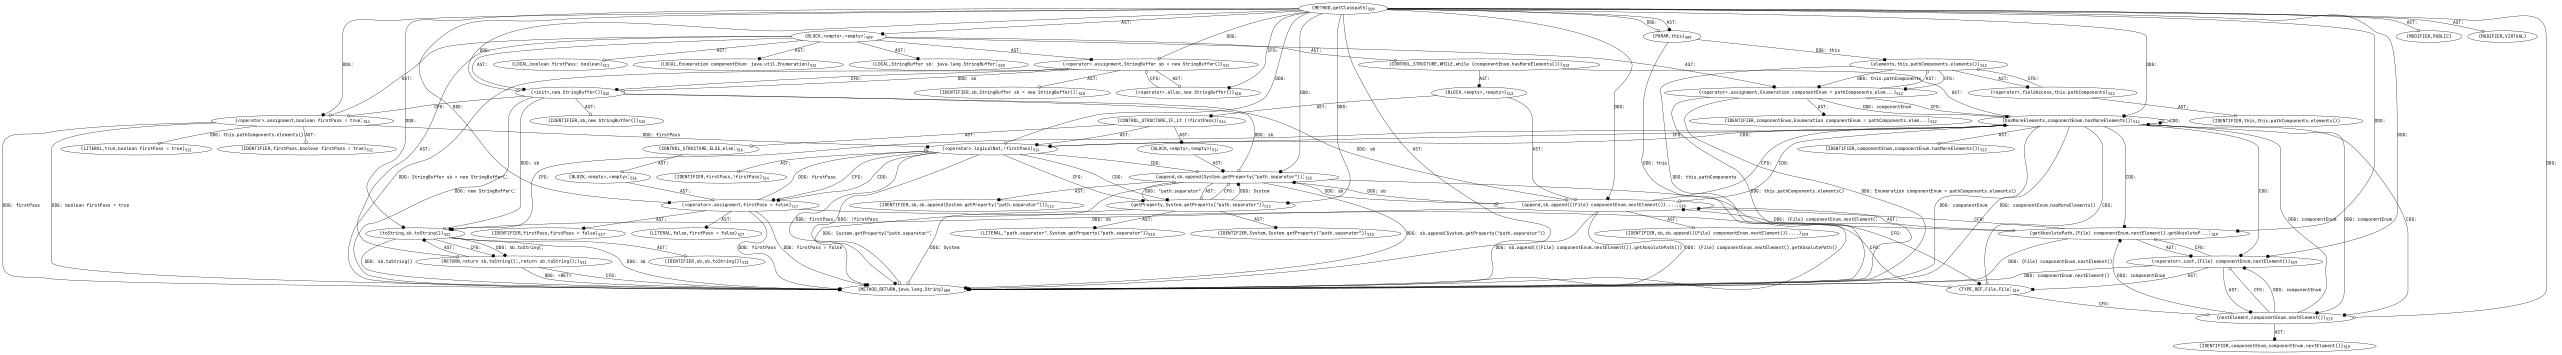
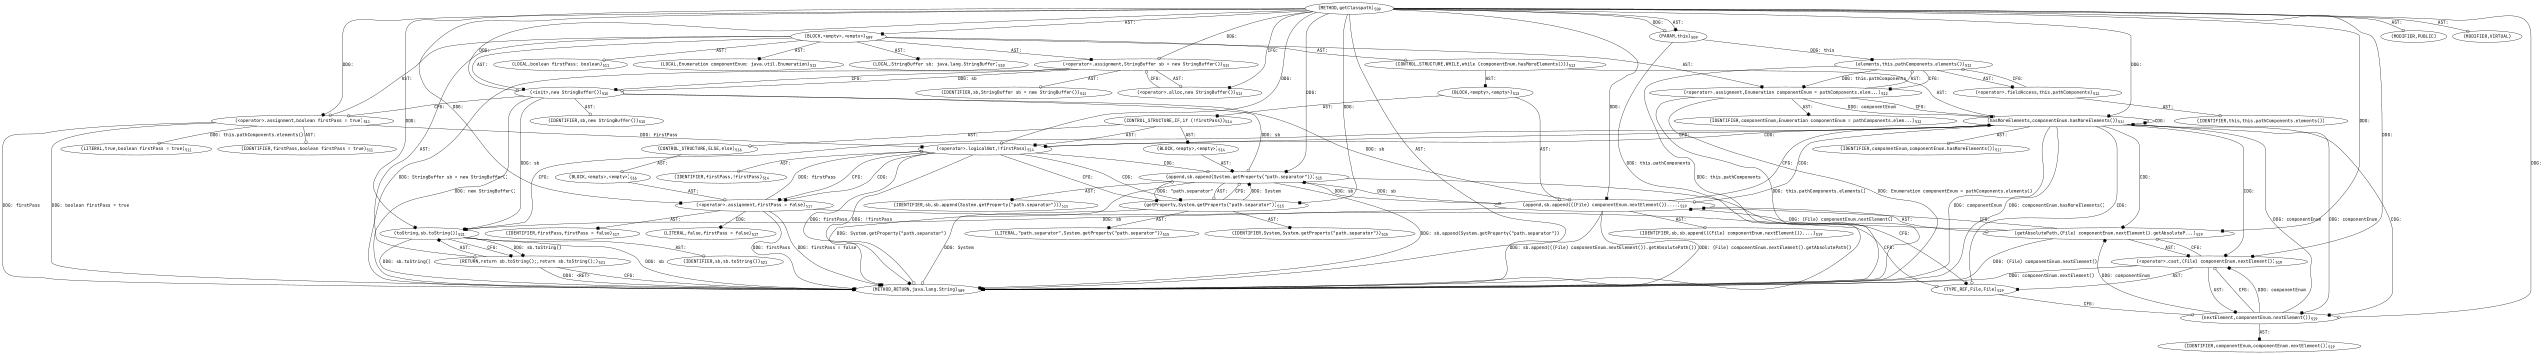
  digraph {
    fontname="JetBrains Mono"
    node [fontname="JetBrains Mono"]
    edge [arrowhead=box fontname="JetBrains Mono"]
    n1 [label=<(METHOD,getClasspath)<SUB>509</SUB>>]
    n2 [label=<(PARAM,this)<SUB>509</SUB>>]
    n3 [label=<(BLOCK,&lt;empty&gt;,&lt;empty&gt;)<SUB>509</SUB>>]
    n4 [label=<(&lt;operator&gt;.assignment,StringBuffer sb = new StringBuffer())<SUB>510</SUB>>]
    n5 [label=<(&lt;operator&gt;.alloc,new StringBuffer())<SUB>510</SUB>>]
    n6 [label=<(&lt;init&gt;,new StringBuffer())<SUB>510</SUB>>]
    n7 [label=<(&lt;operator&gt;.assignment,boolean firstPass = true)<SUB>511</SUB>>]
    n8 [label=<(hasMoreElements,componentEnum.hasMoreElements())<SUB>514</SUB>>]
    n9 [label=<(&lt;operator&gt;.logicalNot,!firstPass)<SUB>514</SUB>>]
    n10 [label=<(append,sb.append(System.getProperty(&quot;path.separator&quot;)))<SUB>515</SUB>>]
    n11 [label=<(getProperty,System.getProperty(&quot;path.separator&quot;))<SUB>515</SUB>>]
    n12 [label=<(&lt;operator&gt;.assignment,firstPass = false)<SUB>517</SUB>>]
    n13 [label=<(append,sb.append(((File) componentEnum.nextElement())....)<SUB>519</SUB>>]
    n14 [label=<(getAbsolutePath,(File) componentEnum.nextElement().getAbsoluteP...)<SUB>519</SUB>>]
    n15 [label=<(&lt;operator&gt;.cast,(File) componentEnum.nextElement())<SUB>519</SUB>>]
    n16 [label=<(nextElement,componentEnum.nextElement())<SUB>519</SUB>>]
    n17 [label=<(toString,sb.toString())<SUB>521</SUB>>]
    n18 [label=<(MODIFIER,PUBLIC)>]
    n19 [label=<(MODIFIER,VIRTUAL)>]
    n20 [label=<(METHOD_RETURN,java.lang.String)<SUB>509</SUB>>]
    n21 [label=<(elements,this.pathComponents.elements())<SUB>512</SUB>>]
    n22 [label=<(LOCAL,StringBuffer sb: java.lang.StringBuffer)<SUB>510</SUB>>]
    n23 [label=<(LOCAL,boolean firstPass: boolean)<SUB>511</SUB>>]
    n24 [label=<(LOCAL,Enumeration componentEnum: java.util.Enumeration)<SUB>512</SUB>>]
    n25 [label=<(&lt;operator&gt;.assignment,Enumeration componentEnum = pathComponents.elem...)<SUB>512</SUB>>]
    n26 [label=<(CONTROL_STRUCTURE,WHILE,while (componentEnum.hasMoreElements()))<SUB>513</SUB>>]
    n27 [label=<(RETURN,return sb.toString();,return sb.toString();)<SUB>521</SUB>>]
    n28 [label=<(IDENTIFIER,sb,StringBuffer sb = new StringBuffer())<SUB>510</SUB>>]
    n29 [label=<(IDENTIFIER,sb,new StringBuffer())<SUB>510</SUB>>]
    n30 [label=<(IDENTIFIER,firstPass,boolean firstPass = true)<SUB>511</SUB>>]
    n31 [label=<(LITERAL,true,boolean firstPass = true)<SUB>511</SUB>>]
    n32 [label=<(IDENTIFIER,componentEnum,componentEnum.hasMoreElements())<SUB>513</SUB>>]
    n33 [label=<(TYPE_REF,File,File)<SUB>519</SUB>>]
    n34 [label=<(IDENTIFIER,firstPass,!firstPass)<SUB>514</SUB>>]
    n35 [label=<(IDENTIFIER,sb,sb.append(System.getProperty(&quot;path.separator&quot;)))<SUB>515</SUB>>]
    n36 [label=<(IDENTIFIER,System,System.getProperty(&quot;path.separator&quot;))<SUB>515</SUB>>]
    n37 [label=<(LITERAL,&quot;path.separator&quot;,System.getProperty(&quot;path.separator&quot;))<SUB>515</SUB>>]
    n38 [label=<(IDENTIFIER,firstPass,firstPass = false)<SUB>517</SUB>>]
    n39 [label=<(LITERAL,false,firstPass = false)<SUB>517</SUB>>]
    n40 [label=<(IDENTIFIER,sb,sb.append(((File) componentEnum.nextElement())....)<SUB>519</SUB>>]
    n41 [label=<(IDENTIFIER,componentEnum,componentEnum.nextElement())<SUB>519</SUB>>]
    n42 [label=<(IDENTIFIER,sb,sb.toString())<SUB>521</SUB>>]
    n43 [label=<(&lt;operator&gt;.fieldAccess,this.pathComponents)<SUB>512</SUB>>]
    n44 [label=<(IDENTIFIER,componentEnum,Enumeration componentEnum = pathComponents.elem...)<SUB>512</SUB>>]
    n45 [label=<(BLOCK,&lt;empty&gt;,&lt;empty&gt;)<SUB>513</SUB>>]
    n46 [label=<(IDENTIFIER,this,this.pathComponents.elements())>]
    n47 [label=<(CONTROL_STRUCTURE,IF,if (!firstPass))<SUB>514</SUB>>]
    n48 [label=<(BLOCK,&lt;empty&gt;,&lt;empty&gt;)<SUB>514</SUB>>]
    n49 [label=<(CONTROL_STRUCTURE,ELSE,else)<SUB>516</SUB>>]
    n50 [label=<(BLOCK,&lt;empty&gt;,&lt;empty&gt;)<SUB>516</SUB>>]
    n1 -> n2 [label="AST: "]
    n1 -> n2 [arrowhead=odot label="DDG: "]
    n1 -> n3 [label="AST: "]
    n1 -> n4 [arrowhead=odot label="DDG: "]
    n1 -> n5 [label="CFG: "]
    n1 -> n6 [arrowhead=odot label="DDG: "]
    n1 -> n7 [label="DDG: "]
    n1 -> n8 [label="DDG: "]
    n1 -> n9 [arrowhead=odot label="DDG: "]
    n1 -> n10 [label="DDG: "]
    n1 -> n11 [label="DDG: "]
    n1 -> n12 [label="DDG: "]
    n1 -> n13 [label="DDG: "]
    n1 -> n14 [label="DDG: "]
    n1 -> n15 [label="DDG: "]
    n1 -> n16 [arrowhead=odot label="DDG: "]
    n1 -> n17 [label="DDG: "]
    n1 -> n18 [arrowhead=odot label="AST: "]
    n1 -> n19 [arrowhead=odot label="AST: "]
    n1 -> n20 [label="AST: "]
-   n2 -> n20 [label="DDG: this"]
+   n2 -> n20 [label="DDG: this.pathComponents"]
    n2 -> n21 [label="DDG: this"]
    n3 -> n4 [label="AST: "]
    n3 -> n6 [label="AST: "]
    n3 -> n7 [arrowhead=odot label="AST: "]
    n3 -> n22 [label="AST: "]
    n3 -> n23 [arrowhead=odot label="AST: "]
    n3 -> n24 [label="AST: "]
    n3 -> n25 [label="AST: "]
    n3 -> n26 [arrowhead=odot label="AST: "]
    n3 -> n27 [arrowhead=odot label="AST: "]
    n4 -> n5 [arrowhead=odot label="AST: "]
    n4 -> n6 [label="CFG: "]
    n4 -> n6 [arrowhead=odot label="DDG: sb"]
    n4 -> n20 [arrowhead=odot label="DDG: StringBuffer sb = new StringBuffer()"]
    n4 -> n28 [arrowhead=odot label="AST: "]
    n5 -> n4 [arrowhead=odot label="CFG: "]
    n6 -> n7 [arrowhead=odot label="CFG: "]
    n6 -> n10 [arrowhead=odot label="DDG: sb"]
    n6 -> n13 [arrowhead=odot label="DDG: sb"]
    n6 -> n17 [arrowhead=odot label="DDG: sb"]
    n6 -> n20 [arrowhead=odot label="DDG: new StringBuffer()"]
    n6 -> n29 [arrowhead=odot label="AST: "]
    n7 -> n9 [label="DDG: firstPass"]
    n7 -> n20 [label="DDG: firstPass"]
    n7 -> n20 [arrowhead=odot label="DDG: boolean firstPass = true"]
    n7 -> n30 [arrowhead=odot label="AST: "]
    n7 -> n31 [arrowhead=odot label="DDG: this.pathComponents.elements()"]
    n8 -> n8 [label="CDG: "]
    n8 -> n9 [arrowhead=odot label="CFG: "]
    n8 -> n9 [label="CDG: "]
    n8 -> n13 [arrowhead=odot label="CDG: "]
    n8 -> n14 [label="CDG: "]
    n8 -> n15 [label="CDG: "]
    n8 -> n16 [label="DDG: componentEnum"]
    n8 -> n16 [label="CDG: "]
    n8 -> n17 [label="CFG: "]
    n8 -> n20 [arrowhead=odot label="DDG: componentEnum"]
    n8 -> n20 [arrowhead=odot label="DDG: componentEnum.hasMoreElements()"]
    n8 -> n32 [arrowhead=odot label="AST: "]
    n8 -> n33 [arrowhead=odot label="CDG: "]
    n9 -> n10 [arrowhead=odot label="CDG: "]
    n9 -> n11 [label="CFG: "]
    n9 -> n11 [label="CDG: "]
    n9 -> n12 [label="CFG: "]
    n9 -> n12 [label="CDG: "]
    n9 -> n20 [label="DDG: firstPass"]
    n9 -> n20 [label="DDG: !firstPass"]
    n9 -> n34 [arrowhead=odot label="AST: "]
    n10 -> n11 [arrowhead=odot label="AST: "]
    n10 -> n13 [arrowhead=odot label="DDG: sb"]
    n10 -> n20 [arrowhead=odot label="DDG: System.getProperty(&quot;path.separator&quot;)"]
    n10 -> n20 [label="DDG: sb.append(System.getProperty(&quot;path.separator&quot;))"]
    n10 -> n33 [label="CFG: "]
    n10 -> n35 [label="AST: "]
    n11 -> n10 [arrowhead=odot label="CFG: "]
    n11 -> n10 [label="DDG: System"]
    n11 -> n10 [arrowhead=odot label="DDG: &quot;path.separator&quot;"]
    n11 -> n20 [arrowhead=odot label="DDG: System"]
    n11 -> n36 [label="AST: "]
    n11 -> n37 [label="AST: "]
    n12 -> n9 [arrowhead=odot label="DDG: firstPass"]
    n12 -> n20 [arrowhead=odot label="DDG: firstPass"]
    n12 -> n20 [label="DDG: firstPass = false"]
    n12 -> n33 [arrowhead=odot label="CFG: "]
    n12 -> n38 [label="AST: "]
-   n12 -> n39 [label="AST: "]
+   n12 -> n39 [label="CDG: "]
    n13 -> n8 [label="CFG: "]
    n13 -> n10 [label="DDG: sb"]
    n13 -> n14 [arrowhead=odot label="AST: "]
    n13 -> n17 [label="DDG: sb"]
    n13 -> n20 [arrowhead=odot label="DDG: (File) componentEnum.nextElement().getAbsolutePath()"]
    n13 -> n20 [arrowhead=odot label="DDG: sb.append(((File) componentEnum.nextElement()).getAbsolutePath())"]
    n13 -> n40 [arrowhead=odot label="AST: "]
    n14 -> n13 [label="CFG: "]
    n14 -> n13 [label="DDG: (File) componentEnum.nextElement()"]
    n14 -> n15 [label="AST: "]
    n14 -> n20 [label="DDG: (File) componentEnum.nextElement()"]
    n15 -> n14 [arrowhead=odot label="CFG: "]
    n15 -> n16 [label="AST: "]
    n15 -> n20 [arrowhead=odot label="DDG: componentEnum.nextElement()"]
    n15 -> n33 [label="AST: "]
    n16 -> n8 [label="DDG: componentEnum"]
    n16 -> n14 [label="DDG: componentEnum"]
    n16 -> n15 [arrowhead=odot label="CFG: "]
    n16 -> n15 [label="DDG: componentEnum"]
    n16 -> n41 [label="AST: "]
    n17 -> n20 [arrowhead=odot label="DDG: sb"]
    n17 -> n20 [label="DDG: sb.toString()"]
    n17 -> n27 [label="CFG: "]
    n17 -> n27 [label="DDG: sb.toString()"]
    n17 -> n42 [arrowhead=odot label="AST: "]
    n21 -> n20 [label="DDG: this.pathComponents"]
    n21 -> n25 [label="CFG: "]
    n21 -> n25 [label="DDG: this.pathComponents"]
    n21 -> n43 [label="AST: "]
    n25 -> n8 [label="CFG: "]
    n25 -> n8 [arrowhead=odot label="DDG: componentEnum"]
    n25 -> n20 [label="DDG: this.pathComponents.elements()"]
    n25 -> n20 [label="DDG: Enumeration componentEnum = pathComponents.elements()"]
    n25 -> n21 [arrowhead=odot label="AST: "]
    n25 -> n44 [label="AST: "]
    n26 -> n8 [arrowhead=odot label="AST: "]
    n26 -> n45 [label="AST: "]
    n27 -> n17 [label="AST: "]
    n27 -> n20 [label="CFG: "]
    n27 -> n20 [label="DDG: &lt;RET&gt;"]
    n33 -> n16 [arrowhead=odot label="CFG: "]
    n43 -> n21 [arrowhead=odot label="CFG: "]
    n43 -> n46 [arrowhead=odot label="AST: "]
    n45 -> n13 [arrowhead=odot label="AST: "]
    n45 -> n47 [label="AST: "]
    n47 -> n9 [label="AST: "]
    n47 -> n48 [label="AST: "]
    n47 -> n49 [arrowhead=odot label="AST: "]
    n48 -> n10 [label="AST: "]
    n49 -> n50 [arrowhead=odot label="AST: "]
    n50 -> n12 [arrowhead=odot label="AST: "]
  }
